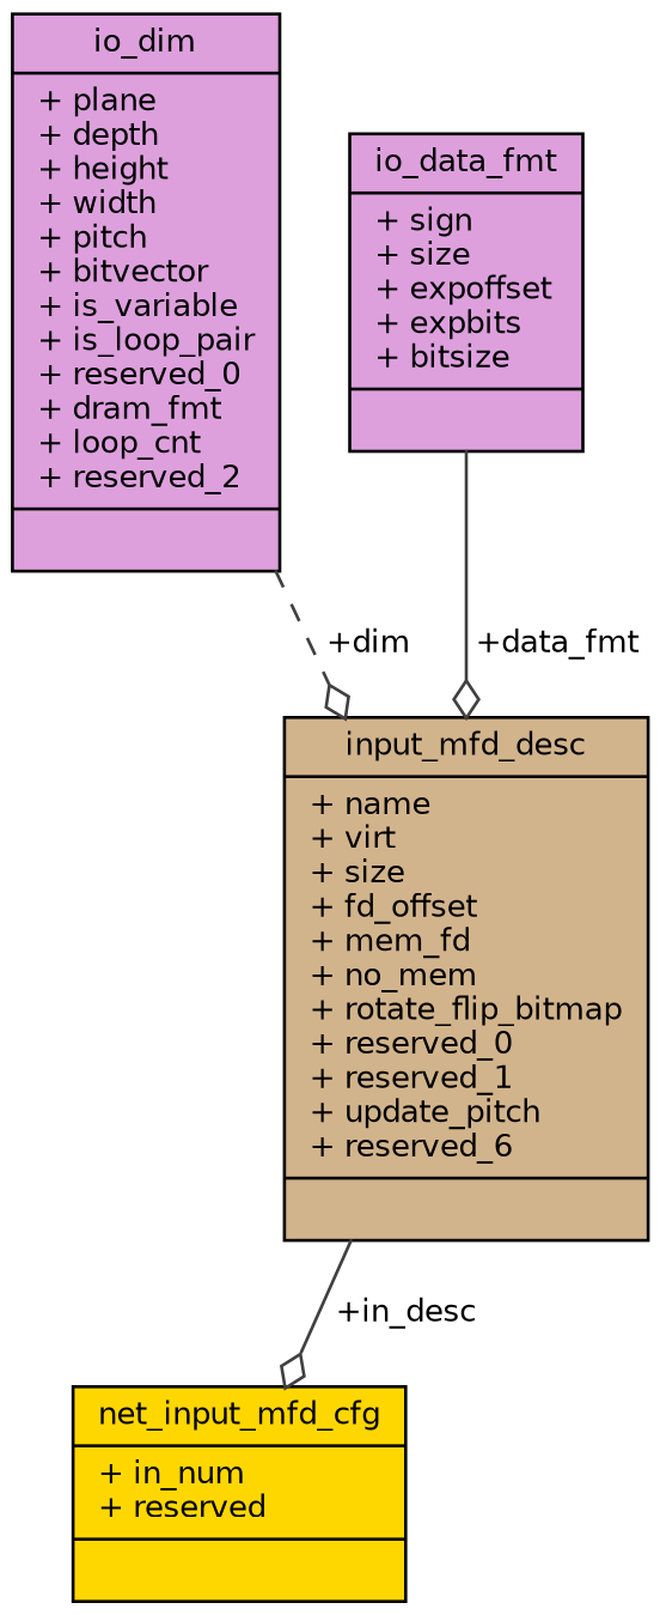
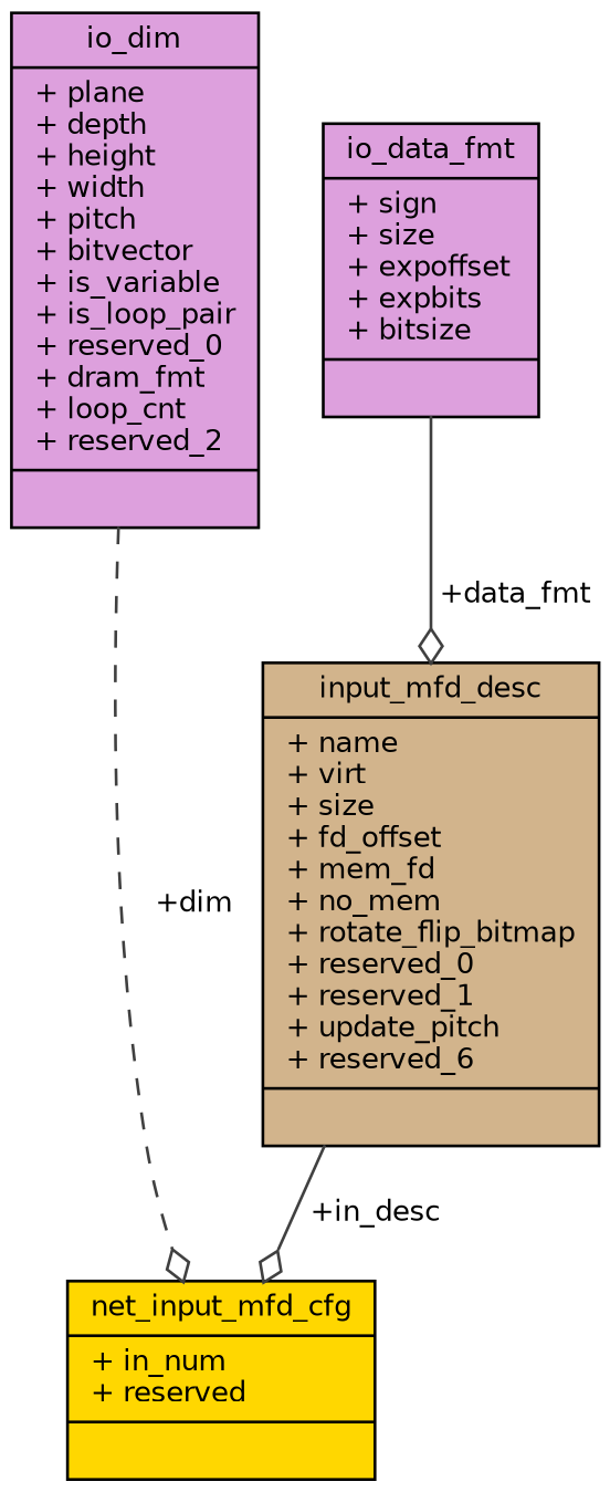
  digraph {
    node [color=black fillcolor=plum fontname=Helvetica fontsize=10 shape=record style=filled]
    edge [arrowhead=odiamond color=grey25 fontname=Helvetica fontsize=10 labelfontname=Helvetica labelfontsize=10 style=solid]
    n1 [fillcolor=gold fontcolor=black height=0.2 label="{net_input_mfd_cfg\n|+ in_num\l+ reserved\l|}" width=0.4]
    n2 [fillcolor=tan height=0.2 label="{input_mfd_desc\n|+ name\l+ virt\l+ size\l+ fd_offset\l+ mem_fd\l+ no_mem\l+ rotate_flip_bitmap\l+ reserved_0\l+ reserved_1\l+ update_pitch\l+ reserved_6\l|}" width=0.4]
    n3 [height=0.2 label="{io_dim\n|+ plane\l+ depth\l+ height\l+ width\l+ pitch\l+ bitvector\l+ is_variable\l+ is_loop_pair\l+ reserved_0\l+ dram_fmt\l+ loop_cnt\l+ reserved_2\l|}" width=0.4]
    n4 [height=0.2 label="{io_data_fmt\n|+ sign\l+ size\l+ expoffset\l+ expbits\l+ bitsize\l|}" width=0.4]
    n2 -> n1 [label=" +in_desc"]
-   n3 -> n2 [label=" +dim" style=dashed]
+   n3 -> n1 [label=" +dim" style=dashed]
    n4 -> n2 [label=" +data_fmt"]
  }
